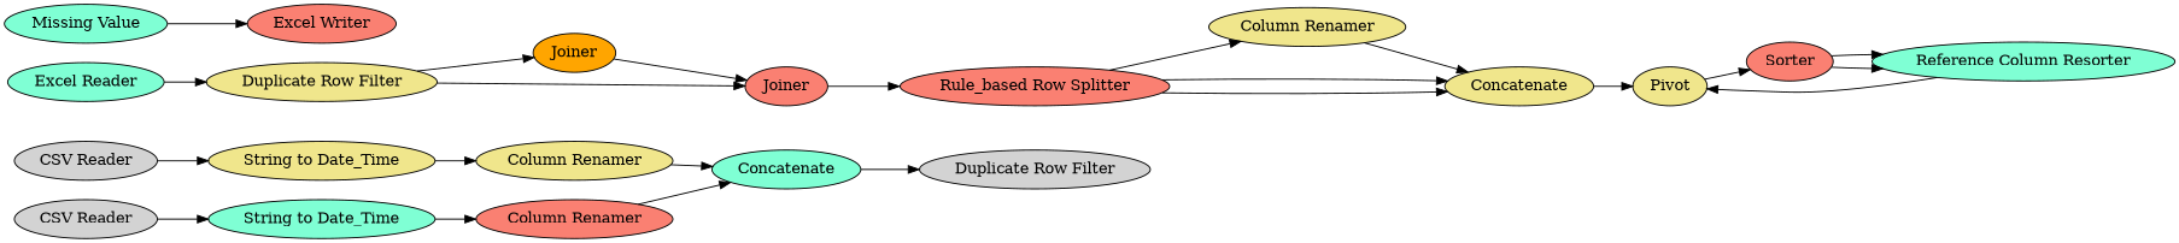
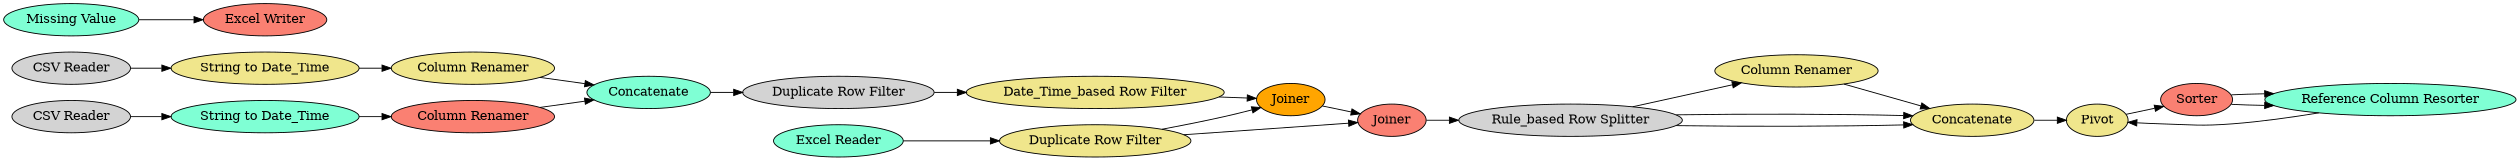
  digraph {
    rankdir=LR
    node [fillcolor=khaki style=filled]
    n1 [fillcolor=lightgrey label="CSV Reader"]
    n2 [label="String to Date_Time"]
    n3 [label="Column Renamer"]
    n4 [fillcolor=lightgrey label="CSV Reader"]
    n5 [fillcolor=aquamarine label="String to Date_Time"]
    n6 [fillcolor=salmon label="Column Renamer"]
    n7 [fillcolor=aquamarine label="Excel Reader"]
    n8 [label="Duplicate Row Filter"]
    n9 [fillcolor=orange label=Joiner]
    n10 [fillcolor=salmon label=Joiner]
    n11 [fillcolor=aquamarine label=Concatenate]
    n12 [fillcolor=lightgrey label="Duplicate Row Filter"]
-   n14 [fillcolor=salmon label="Rule_based Row Splitter"]
+   n13 [label="Date_Time_based Row Filter"]
+   n14 [fillcolor=lightgrey label="Rule_based Row Splitter"]
    n15 [label="Column Renamer"]
    n16 [label=Concatenate]
    n17 [label=Pivot]
    n18 [fillcolor=salmon label=Sorter]
    n19 [fillcolor=aquamarine label="Reference Column Resorter"]
    n20 [fillcolor=aquamarine label="Missing Value"]
    n21 [fillcolor=salmon label="Excel Writer"]
    n1 -> n2
    n2 -> n3
    n3 -> n11
    n4 -> n5
    n5 -> n6
    n6 -> n11
    n7 -> n8
    n8 -> n9
    n8 -> n10
    n9 -> n10
    n10 -> n14
    n11 -> n12
+   n12 -> n13
+   n13 -> n9
    n14 -> n15
    n14 -> n16
    n14 -> n16
    n15 -> n16
    n16 -> n17
    n17 -> n18
    n18 -> n19
    n18 -> n19
    n19 -> n17
    n20 -> n21
  }
